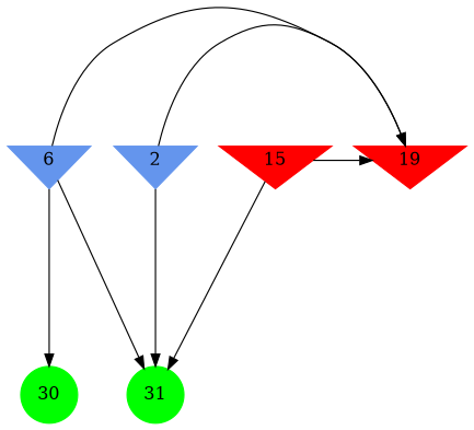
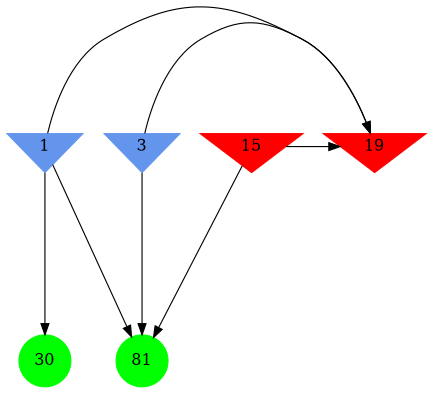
  digraph {
    ranksep=2.0
    node [color=cornflowerblue shape=invtriangle style=filled]
-   1 [label=6]
-   2
+   1
+   2 [label=3]
    15 [color=red]
    19 [color=red]
    30 [color=green shape=circle]
-   31 [color=green shape=circle]
+   31 [color=green shape=circle label=81]
    subgraph sub_1 {
      rank=same
      1
      2
      15
      19
    }
    subgraph sub_2 {
      rank=same
    }
    subgraph sub_3 {
      rank=same
      30
      31
    }
    1 -> 19
    1 -> 30
    1 -> 31
    2 -> 19
    2 -> 31
    15 -> 19
    15 -> 31
  }
